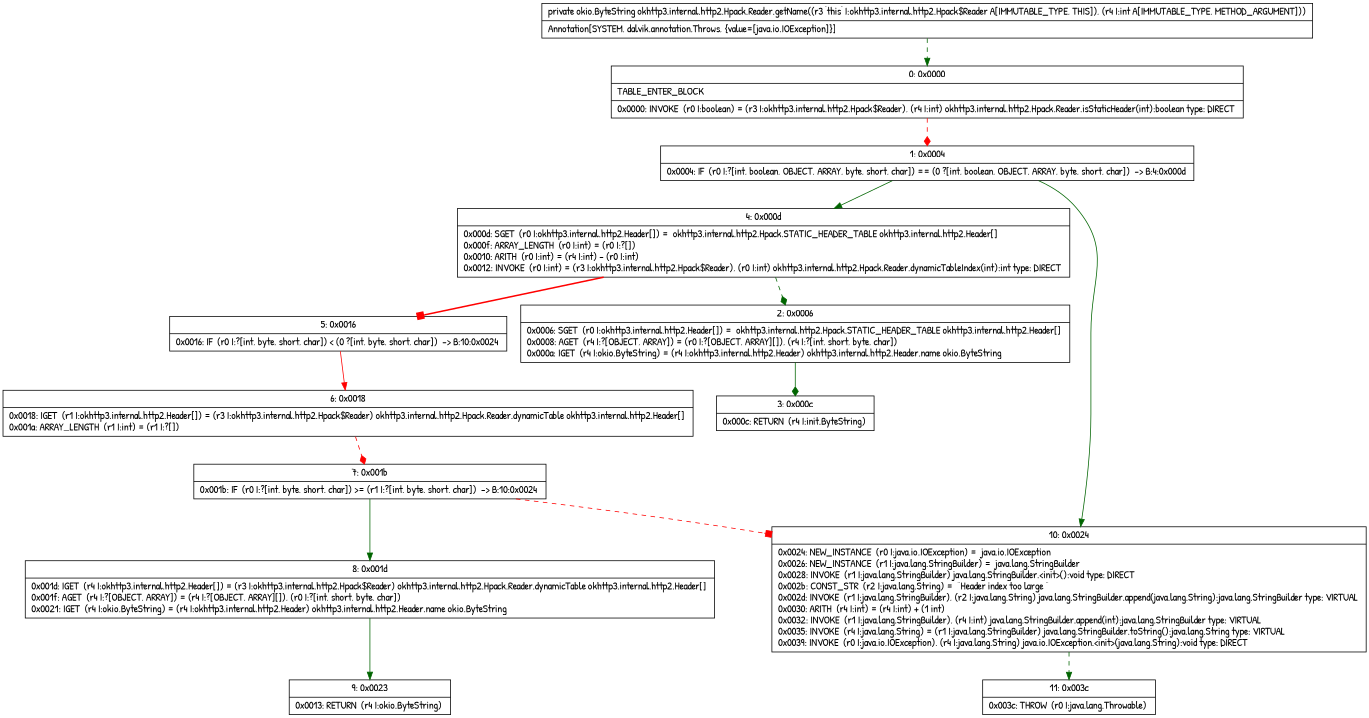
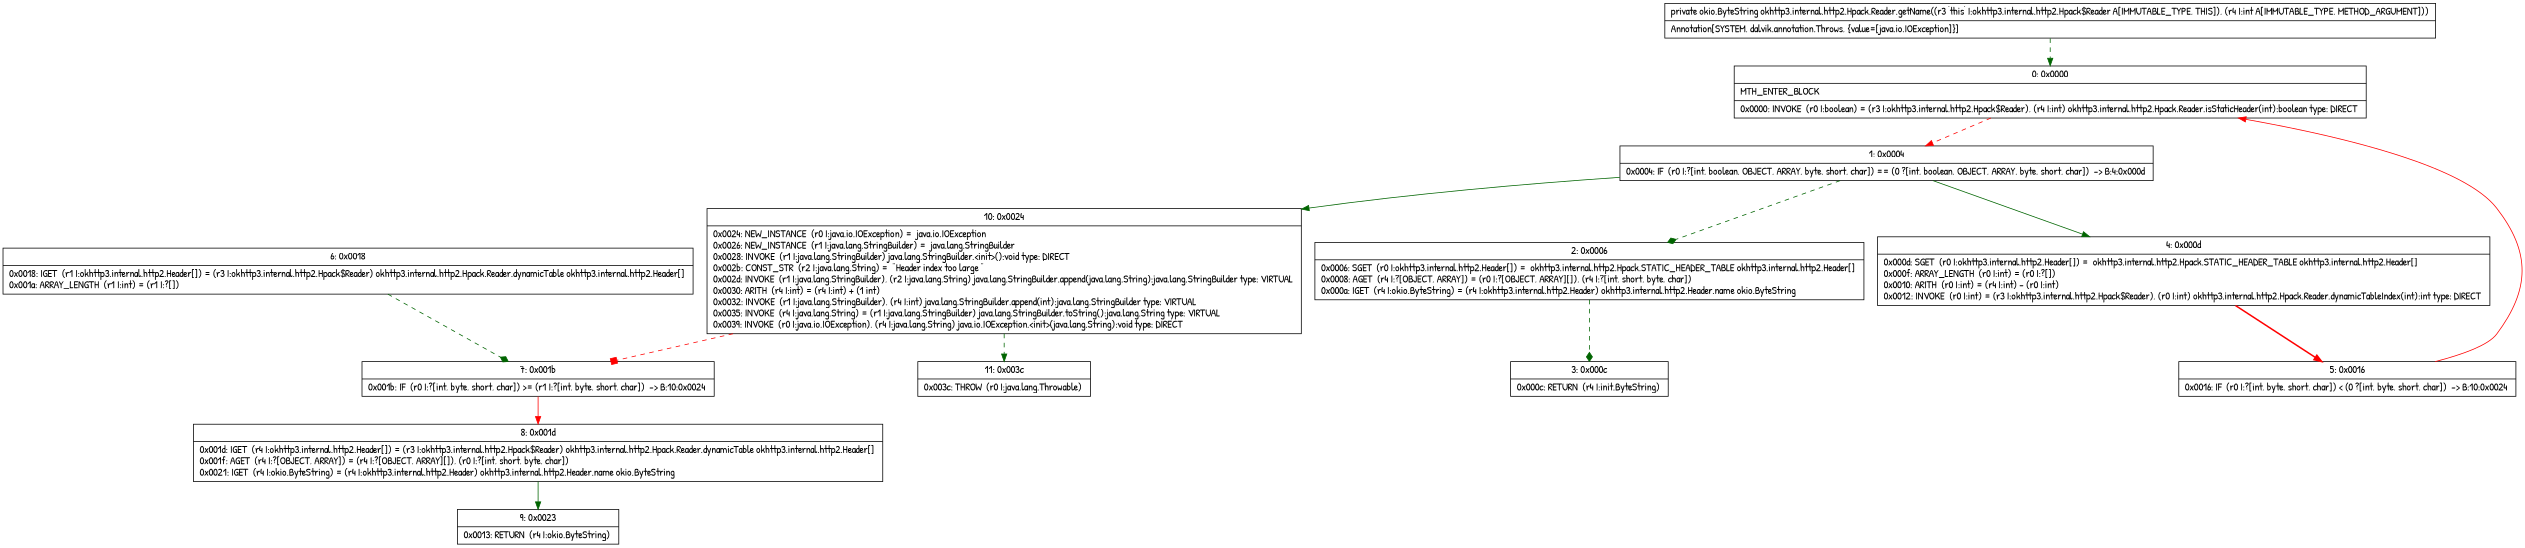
  digraph {
    fontname="Patrick Hand"
    node [fontname="Patrick Hand" shape=record]
    edge [arrowhead=normal color=darkgreen fontname="Patrick Hand" style=dashed]
-   n1 [label="{0\:\ 0x0000|TABLE_ENTER_BLOCK\l|0x0000: INVOKE  (r0 I:boolean) = (r3 I:okhttp3.internal.http2.Hpack$Reader), (r4 I:int) okhttp3.internal.http2.Hpack.Reader.isStaticHeader(int):boolean type: DIRECT \l}"]
+   n1 [label="{0\:\ 0x0000|MTH_ENTER_BLOCK\l|0x0000: INVOKE  (r0 I:boolean) = (r3 I:okhttp3.internal.http2.Hpack$Reader), (r4 I:int) okhttp3.internal.http2.Hpack.Reader.isStaticHeader(int):boolean type: DIRECT \l}"]
    n2 [label="{1\:\ 0x0004|0x0004: IF  (r0 I:?[int, boolean, OBJECT, ARRAY, byte, short, char]) == (0 ?[int, boolean, OBJECT, ARRAY, byte, short, char])  \-\> B:4:0x000d \l}"]
    n3 [label="{2\:\ 0x0006|0x0006: SGET  (r0 I:okhttp3.internal.http2.Header[]) =  okhttp3.internal.http2.Hpack.STATIC_HEADER_TABLE okhttp3.internal.http2.Header[] \l0x0008: AGET  (r4 I:?[OBJECT, ARRAY]) = (r0 I:?[OBJECT, ARRAY][]), (r4 I:?[int, short, byte, char]) \l0x000a: IGET  (r4 I:okio.ByteString) = (r4 I:okhttp3.internal.http2.Header) okhttp3.internal.http2.Header.name okio.ByteString \l}"]
    n4 [label="{4\:\ 0x000d|0x000d: SGET  (r0 I:okhttp3.internal.http2.Header[]) =  okhttp3.internal.http2.Hpack.STATIC_HEADER_TABLE okhttp3.internal.http2.Header[] \l0x000f: ARRAY_LENGTH  (r0 I:int) = (r0 I:?[]) \l0x0010: ARITH  (r0 I:int) = (r4 I:int) \- (r0 I:int) \l0x0012: INVOKE  (r0 I:int) = (r3 I:okhttp3.internal.http2.Hpack$Reader), (r0 I:int) okhttp3.internal.http2.Hpack.Reader.dynamicTableIndex(int):int type: DIRECT \l}"]
    n5 [label="{10\:\ 0x0024|0x0024: NEW_INSTANCE  (r0 I:java.io.IOException) =  java.io.IOException \l0x0026: NEW_INSTANCE  (r1 I:java.lang.StringBuilder) =  java.lang.StringBuilder \l0x0028: INVOKE  (r1 I:java.lang.StringBuilder) java.lang.StringBuilder.\<init\>():void type: DIRECT \l0x002b: CONST_STR  (r2 I:java.lang.String) =  \"Header index too large \" \l0x002d: INVOKE  (r1 I:java.lang.StringBuilder), (r2 I:java.lang.String) java.lang.StringBuilder.append(java.lang.String):java.lang.StringBuilder type: VIRTUAL \l0x0030: ARITH  (r4 I:int) = (r4 I:int) + (1 int) \l0x0032: INVOKE  (r1 I:java.lang.StringBuilder), (r4 I:int) java.lang.StringBuilder.append(int):java.lang.StringBuilder type: VIRTUAL \l0x0035: INVOKE  (r4 I:java.lang.String) = (r1 I:java.lang.StringBuilder) java.lang.StringBuilder.toString():java.lang.String type: VIRTUAL \l0x0039: INVOKE  (r0 I:java.io.IOException), (r4 I:java.lang.String) java.io.IOException.\<init\>(java.lang.String):void type: DIRECT \l}"]
    n6 [label="{3\:\ 0x000c|0x000c: RETURN  (r4 I:init.ByteString) \l}"]
    n7 [label="{5\:\ 0x0016|0x0016: IF  (r0 I:?[int, byte, short, char]) \< (0 ?[int, byte, short, char])  \-\> B:10:0x0024 \l}"]
    n8 [label="{6\:\ 0x0018|0x0018: IGET  (r1 I:okhttp3.internal.http2.Header[]) = (r3 I:okhttp3.internal.http2.Hpack$Reader) okhttp3.internal.http2.Hpack.Reader.dynamicTable okhttp3.internal.http2.Header[] \l0x001a: ARRAY_LENGTH  (r1 I:int) = (r1 I:?[]) \l}"]
    n9 [label="{7\:\ 0x001b|0x001b: IF  (r0 I:?[int, byte, short, char]) \>= (r1 I:?[int, byte, short, char])  \-\> B:10:0x0024 \l}"]
    n10 [label="{11\:\ 0x003c|0x003c: THROW  (r0 I:java.lang.Throwable) \l}"]
    n11 [label="{8\:\ 0x001d|0x001d: IGET  (r4 I:okhttp3.internal.http2.Header[]) = (r3 I:okhttp3.internal.http2.Hpack$Reader) okhttp3.internal.http2.Hpack.Reader.dynamicTable okhttp3.internal.http2.Header[] \l0x001f: AGET  (r4 I:?[OBJECT, ARRAY]) = (r4 I:?[OBJECT, ARRAY][]), (r0 I:?[int, short, byte, char]) \l0x0021: IGET  (r4 I:okio.ByteString) = (r4 I:okhttp3.internal.http2.Header) okhttp3.internal.http2.Header.name okio.ByteString \l}"]
    n12 [label="{9\:\ 0x0023|0x0013: RETURN  (r4 I:okio.ByteString) \l}"]
    n13 [label="{private okio.ByteString okhttp3.internal.http2.Hpack.Reader.getName((r3 'this' I:okhttp3.internal.http2.Hpack$Reader A[IMMUTABLE_TYPE, THIS]), (r4 I:int A[IMMUTABLE_TYPE, METHOD_ARGUMENT]))  | Annotation[SYSTEM, dalvik.annotation.Throws, \{value=[java.io.IOException]\}]\l}"]
-   n1 -> n2 [arrowhead=diamond color=red]
-   n4 -> n3 [arrowhead=diamond]
+   n1 -> n2 [color=red]
+   n2 -> n3 [arrowhead=diamond]
    n2 -> n4 [style=solid]
    n2 -> n5 [style=solid]
-   n3 -> n6 [arrowhead=diamond style=solid]
-   n4 -> n7 [arrowhead=box color=red style=bold]
+   n3 -> n6 [arrowhead=diamond]
+   n4 -> n7 [color=red style=bold]
    n5 -> n10
-   n7 -> n8 [color=red style=solid]
-   n8 -> n9 [arrowhead=diamond color=red]
-   n9 -> n5 [arrowhead=box color=red]
-   n9 -> n11 [style=solid]
+   n7 -> n1 [color=red style=solid]
+   n8 -> n9 [arrowhead=diamond]
+   n5 -> n9 [arrowhead=box color=red]
+   n9 -> n11 [color=red style=solid]
    n11 -> n12 [style=solid]
    n13 -> n1
  }
